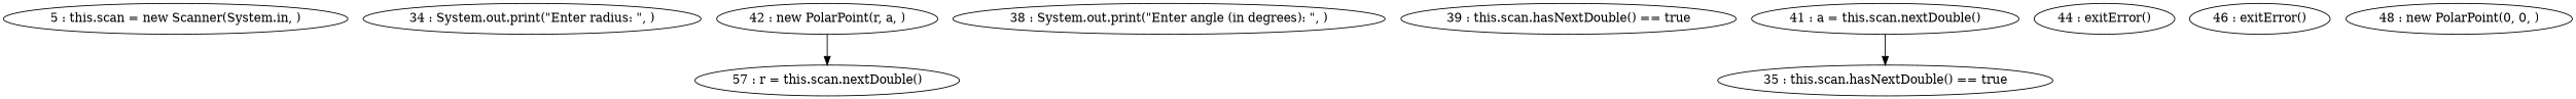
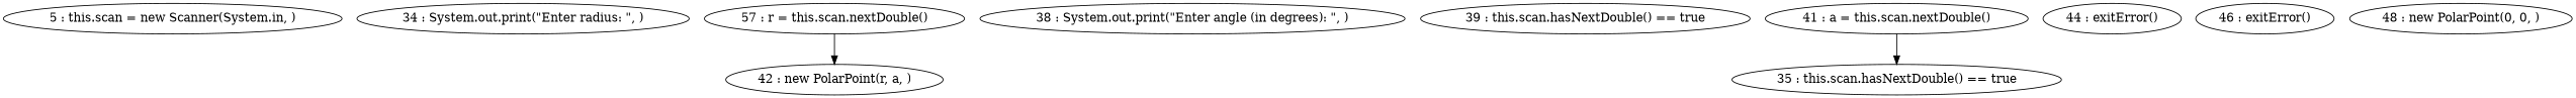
  digraph {
    "5 : this.scan = new Scanner(System.in, )"
    "34 : System.out.print(\"Enter radius: \", )"
    n3 [label="57 : r = this.scan.nextDouble()"]
    "42 : new PolarPoint(r, a, )"
    "38 : System.out.print(\"Enter angle (in degrees): \", )"
    "39 : this.scan.hasNextDouble() == true"
    "41 : a = this.scan.nextDouble()"
    "35 : this.scan.hasNextDouble() == true"
    "44 : exitError()"
    "46 : exitError()"
    "48 : new PolarPoint(0, 0, )"
-   "42 : new PolarPoint(r, a, )" -> n3
+   n3 -> "42 : new PolarPoint(r, a, )"
    "41 : a = this.scan.nextDouble()" -> "35 : this.scan.hasNextDouble() == true"
  }
